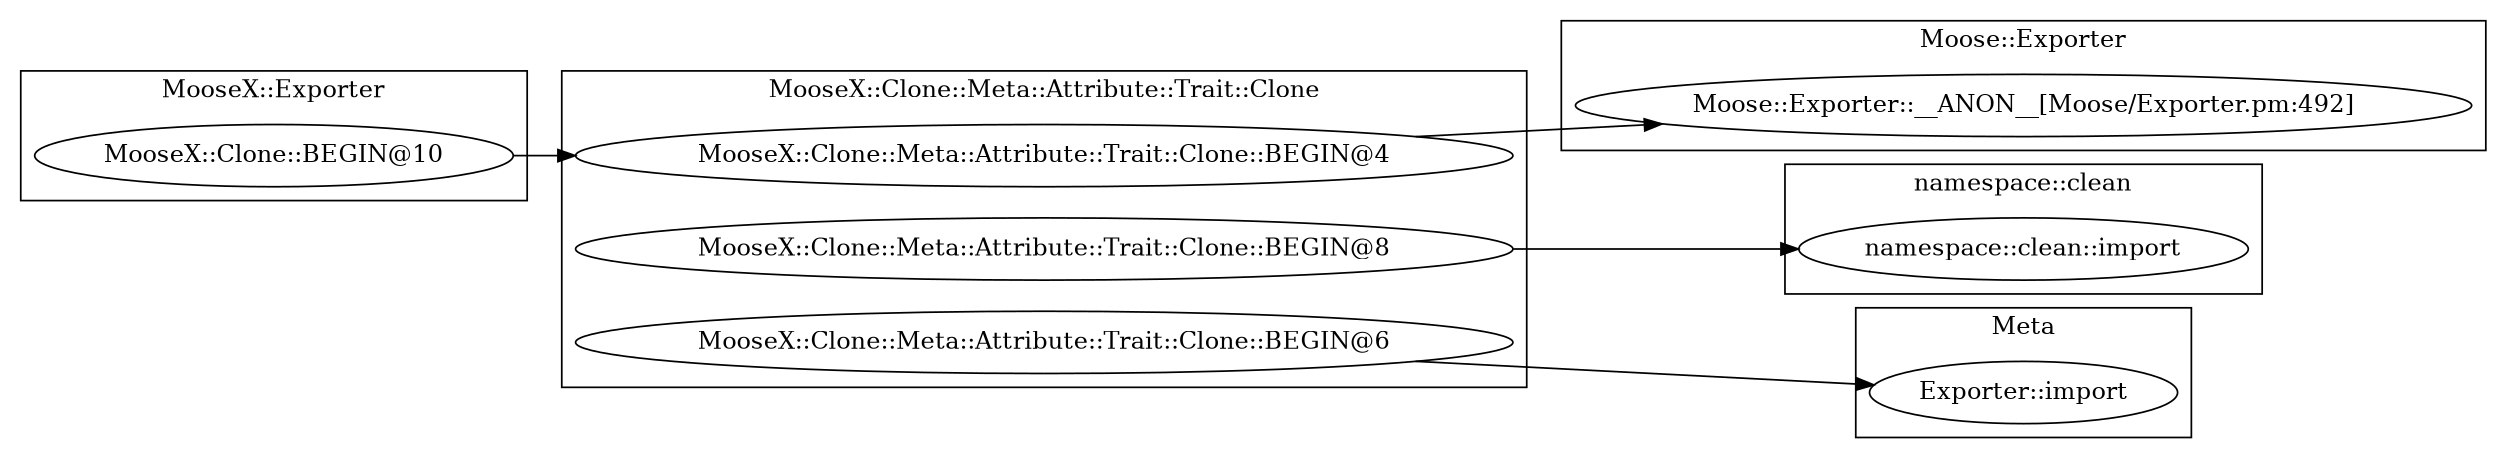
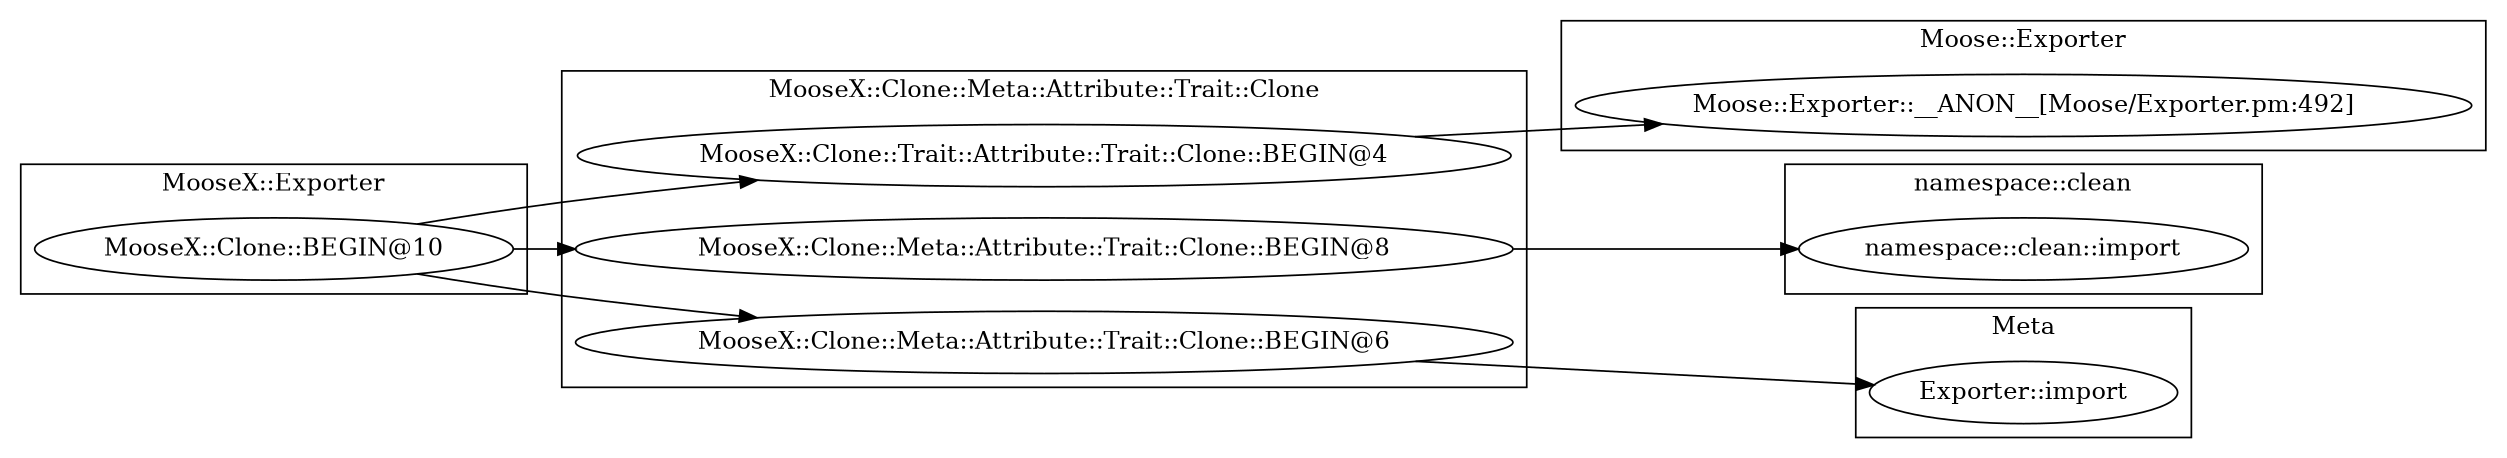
  digraph {
    rankdir=LR
    "Exporter::import"
    "namespace::clean::import"
-   "MooseX::Clone::Meta::Attribute::Trait::Clone::BEGIN@4"
+   "MooseX::Clone::Meta::Attribute::Trait::Clone::BEGIN@4" [label="MooseX::Clone::Trait::Attribute::Trait::Clone::BEGIN@4"]
    "MooseX::Clone::Meta::Attribute::Trait::Clone::BEGIN@8"
    "MooseX::Clone::Meta::Attribute::Trait::Clone::BEGIN@6"
    "MooseX::Clone::BEGIN@10"
    "Moose::Exporter::__ANON__[Moose/Exporter.pm:492]"
    subgraph cluster_1 {
      label=Meta
      "Exporter::import"
    }
    subgraph cluster_2 {
      label="namespace::clean"
      "namespace::clean::import"
    }
    subgraph cluster_3 {
      label="MooseX::Clone::Meta::Attribute::Trait::Clone"
      "MooseX::Clone::Meta::Attribute::Trait::Clone::BEGIN@4"
      "MooseX::Clone::Meta::Attribute::Trait::Clone::BEGIN@8"
      "MooseX::Clone::Meta::Attribute::Trait::Clone::BEGIN@6"
    }
    subgraph cluster_4 {
      label="MooseX::Exporter"
      "MooseX::Clone::BEGIN@10"
    }
    subgraph cluster_5 {
      label="Moose::Exporter"
      "Moose::Exporter::__ANON__[Moose/Exporter.pm:492]"
    }
    "MooseX::Clone::Meta::Attribute::Trait::Clone::BEGIN@4" -> "Moose::Exporter::__ANON__[Moose/Exporter.pm:492]"
    "MooseX::Clone::Meta::Attribute::Trait::Clone::BEGIN@8" -> "namespace::clean::import"
    "MooseX::Clone::Meta::Attribute::Trait::Clone::BEGIN@6" -> "Exporter::import"
    "MooseX::Clone::BEGIN@10" -> "MooseX::Clone::Meta::Attribute::Trait::Clone::BEGIN@4"
+   "MooseX::Clone::BEGIN@10" -> "MooseX::Clone::Meta::Attribute::Trait::Clone::BEGIN@8"
+   "MooseX::Clone::BEGIN@10" -> "MooseX::Clone::Meta::Attribute::Trait::Clone::BEGIN@6"
  }
